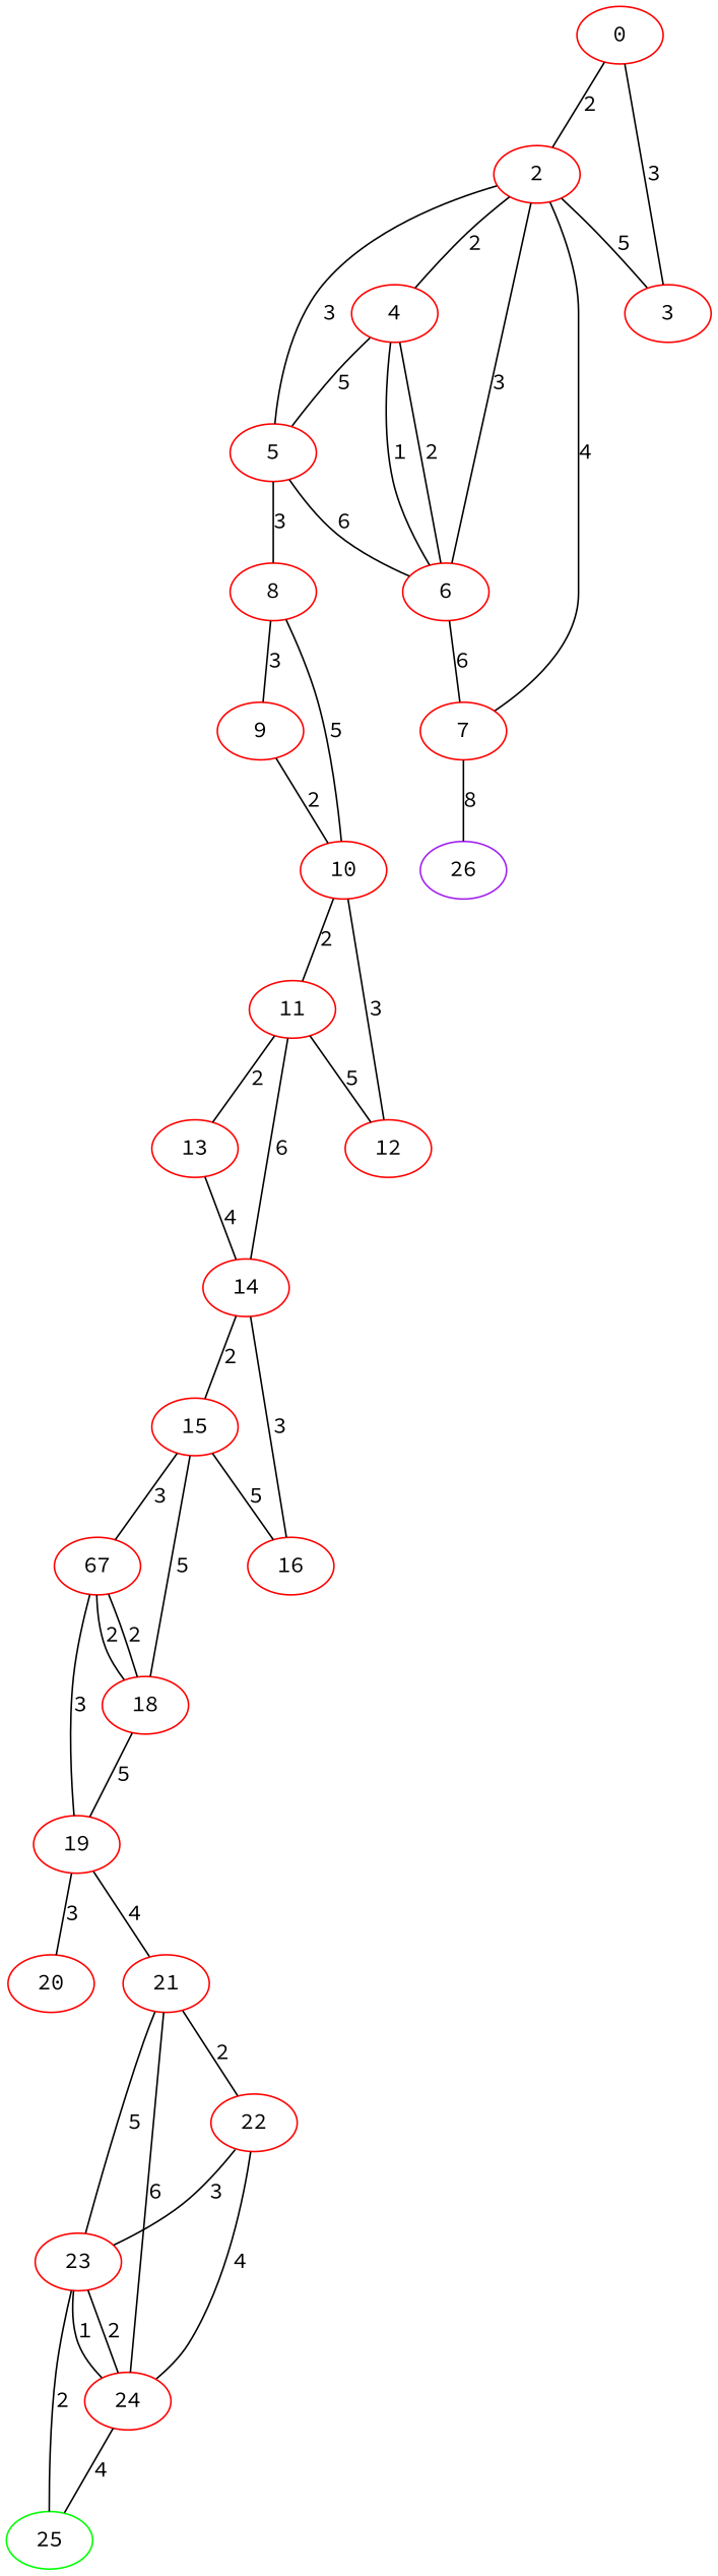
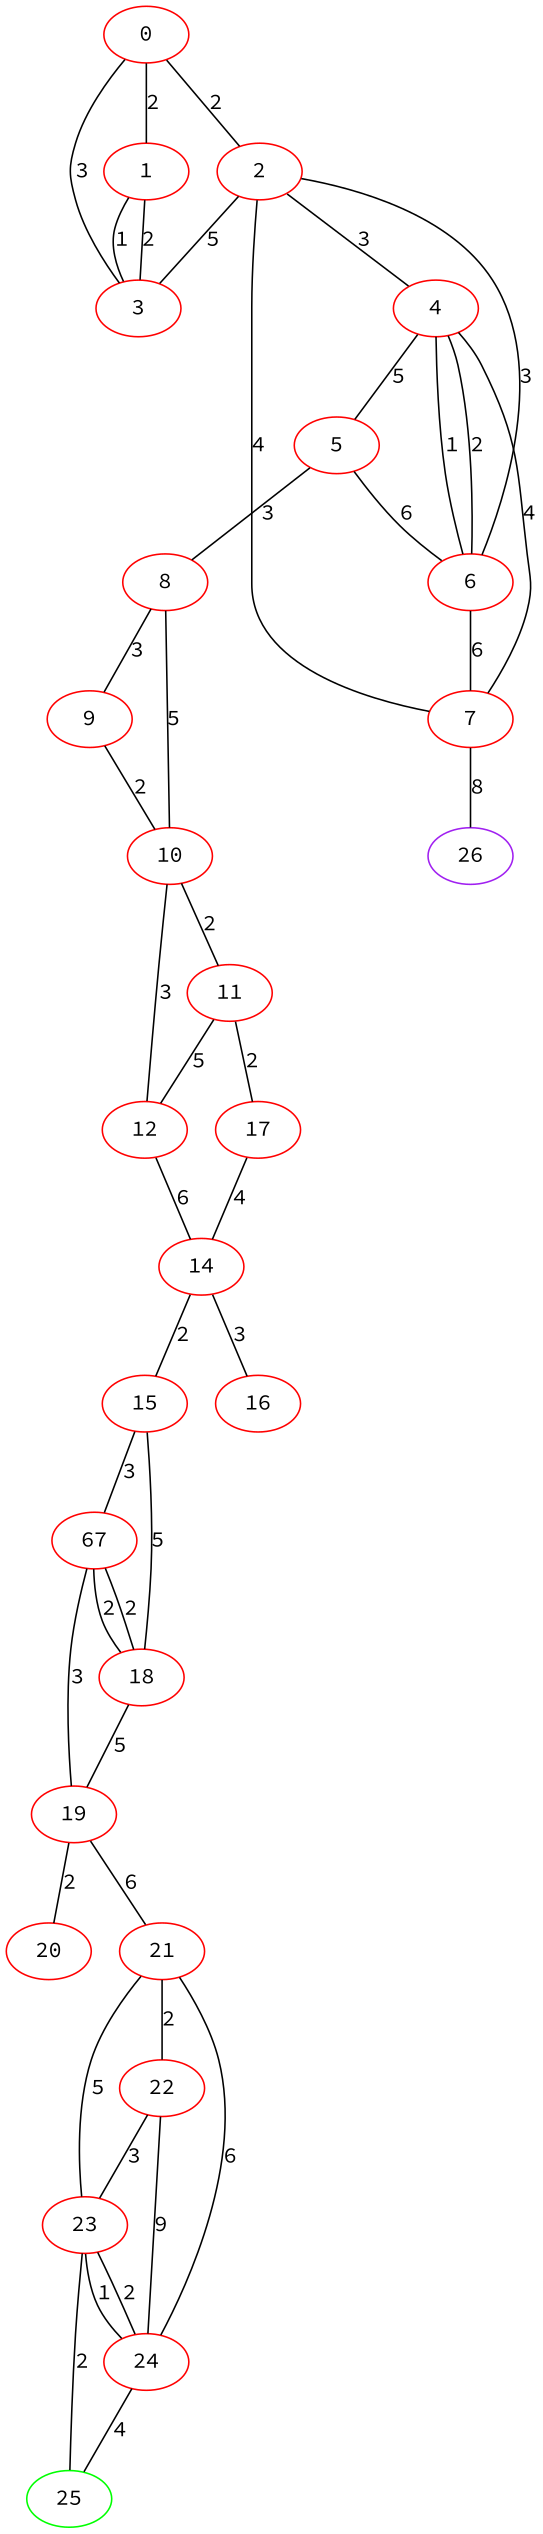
  graph {
    fontname="Source Code Pro"
    node [color=red fontname="Source Code Pro" weight=1]
    edge [fontname="Source Code Pro"]
    0
+   1
    2
    3
    4
    5
    6
    7
    8
    26 [color=purple weight=4]
    9
    10
    11
    12
-   13
+   13 [label=17]
    14
    15
    16
    n19 [label=67]
    18
    19
    20
    21
    22
    23
    24
    25 [color=green weight=2]
+   0 -- 1 [label=2]
    0 -- 2 [label=2]
    0 -- 3 [label=3]
+   1 -- 3 [label=1]
+   1 -- 3 [label=2]
    2 -- 3 [label=5]
-   2 -- 4 [label=2]
-   2 -- 5 [label=3]
+   2 -- 4 [label=3]
    2 -- 6 [label=3]
    4 -- 5 [label=5]
    4 -- 6 [label=2]
    4 -- 6 [label=1]
+   4 -- 7 [label=4]
    5 -- 6 [label=6]
    5 -- 8 [label=3]
    6 -- 7 [label=6]
    7 -- 2 [label=4]
    7 -- 26 [label=8]
    8 -- 9 [label=3]
    8 -- 10 [label=5]
    9 -- 10 [label=2]
    10 -- 11 [label=2]
    10 -- 12 [label=3]
    11 -- 12 [label=5]
    11 -- 13 [label=2]
-   11 -- 14 [label=6]
+   12 -- 14 [label=6]
    13 -- 14 [label=4]
    14 -- 15 [label=2]
    14 -- 16 [label=3]
-   15 -- 16 [label=5]
    15 -- n19 [label=3]
    15 -- 18 [label=5]
    n19 -- 18 [label=2]
    n19 -- 18 [label=2]
    n19 -- 19 [label=3]
    18 -- 19 [label=5]
-   19 -- 20 [label=3]
-   19 -- 21 [label=4]
+   19 -- 20 [label=2]
+   19 -- 21 [label=6]
    21 -- 22 [label=2]
    21 -- 23 [label=5]
    21 -- 24 [label=6]
    22 -- 23 [label=3]
-   22 -- 24 [label=4]
+   22 -- 24 [label=9]
    23 -- 24 [label=1]
    23 -- 24 [label=2]
    23 -- 25 [label=2]
    24 -- 25 [label=4]
  }
